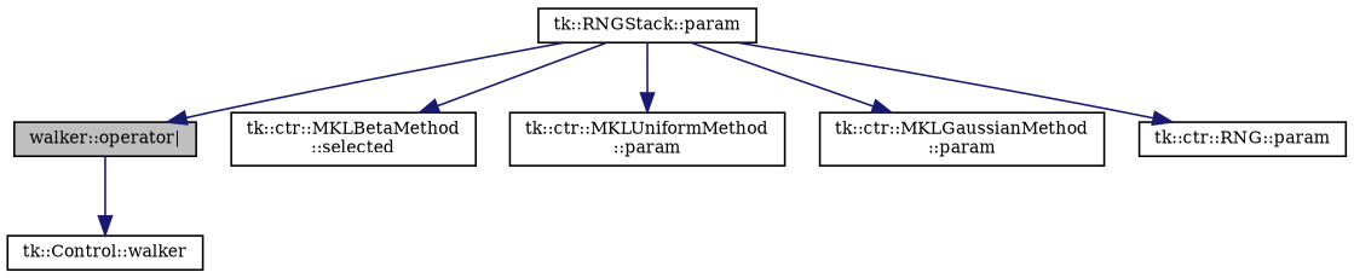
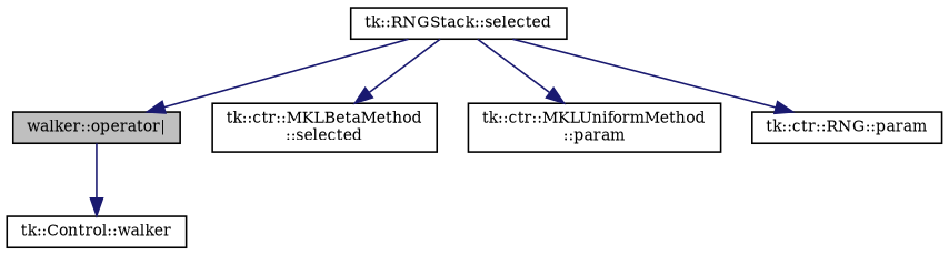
  digraph {
    fontname="DejaVu Serif"
    rankdir=TB
    node [color=black fontname="DejaVu Serif" fontsize=9 shape=record]
    edge [color=midnightblue fontname="DejaVu Serif" fontsize=9 labelfontname="sans-serif" labelfontsize=9 style=solid]
    n1 [fillcolor=grey75 fontcolor=black height=0.2 label="walker::operator\|" style=filled width=0.4]
    n2 [height=0.2 label="tk::Control::walker" width=0.4]
-   n3 [height=0.2 label="tk::RNGStack::param" width=0.4]
+   n3 [height=0.2 label="tk::RNGStack::selected" width=0.4]
    n4 [height=0.2 label="tk::ctr::MKLBetaMethod\l::selected" width=0.4]
    n5 [height=0.2 label="tk::ctr::MKLUniformMethod\l::param" width=0.4]
-   n6 [height=0.2 label="tk::ctr::MKLGaussianMethod\l::param" width=0.4]
    n7 [height=0.2 label="tk::ctr::RNG::param" width=0.4]
    n1 -> n2
    n3 -> n1
    n3 -> n4
    n3 -> n5
-   n3 -> n6
    n3 -> n7
  }
